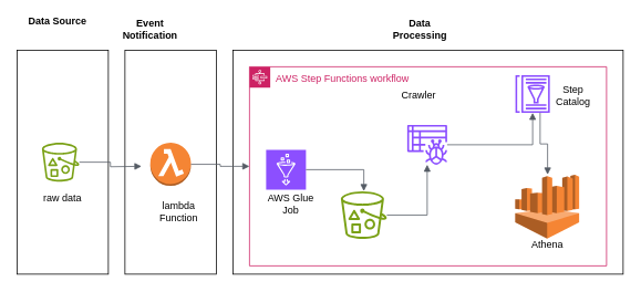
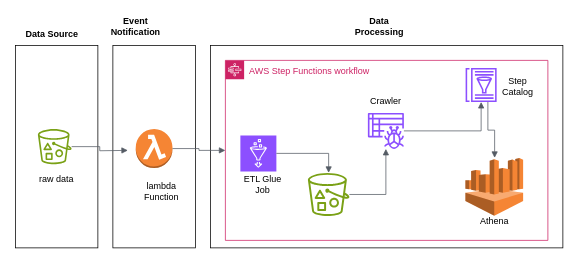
  <mxCell id="0" />
  <mxCell id="1" parent="0" />
  <mxCell id="2" value="" style="rounded=0;whiteSpace=wrap;html=1;" vertex="1" parent="1"><mxGeometry x="20" y="60" width="110" height="270" as="geometry" /></mxCell>
  <mxCell id="3" value="" style="rounded=0;whiteSpace=wrap;html=1;" vertex="1" parent="1"><mxGeometry x="150" y="60" width="110" height="270" as="geometry" /></mxCell>
  <mxCell id="4" value="" style="rounded=0;whiteSpace=wrap;html=1;" vertex="1" parent="1"><mxGeometry x="280" y="60" width="470" height="270" as="geometry" /></mxCell>
  <mxCell id="5" value="" style="sketch=0;outlineConnect=0;fontColor=#232F3E;gradientColor=none;fillColor=#7AA116;strokeColor=none;dashed=0;verticalLabelPosition=bottom;verticalAlign=top;align=center;html=1;fontSize=12;fontStyle=0;aspect=fixed;pointerEvents=1;shape=mxgraph.aws4.bucket_with_objects;" vertex="1" parent="1"><mxGeometry x="50" y="171.6" width="45" height="46.8" as="geometry" /></mxCell>
  <mxCell id="6" value="" style="outlineConnect=0;dashed=0;verticalLabelPosition=bottom;verticalAlign=top;align=center;html=1;shape=mxgraph.aws3.lambda_function;fillColor=#F58534;gradientColor=none;" vertex="1" parent="1"><mxGeometry x="180.5" y="171.6" width="49" height="52" as="geometry" /></mxCell>
  <mxCell id="7" value="AWS Step Functions workflow" style="points=[[0,0],[0.25,0],[0.5,0],[0.75,0],[1,0],[1,0.25],[1,0.5],[1,0.75],[1,1],[0.75,1],[0.5,1],[0.25,1],[0,1],[0,0.75],[0,0.5],[0,0.25]];outlineConnect=0;gradientColor=none;html=1;whiteSpace=wrap;fontSize=12;fontStyle=0;container=1;pointerEvents=0;collapsible=0;recursiveResize=0;shape=mxgraph.aws4.group;grIcon=mxgraph.aws4.group_aws_step_functions_workflow;strokeColor=#CD2264;fillColor=none;verticalAlign=top;align=left;spacingLeft=30;fontColor=#CD2264;dashed=0;" vertex="1" parent="1"><mxGeometry x="300" y="80" width="430" height="240" as="geometry" /></mxCell>
  <mxCell id="8" value="" style="sketch=0;outlineConnect=0;fontColor=#232F3E;gradientColor=none;fillColor=#F58534;strokeColor=none;dashed=0;verticalLabelPosition=bottom;verticalAlign=top;align=center;html=1;fontSize=12;fontStyle=0;aspect=fixed;pointerEvents=1;shape=mxgraph.aws3.athena;" vertex="1" parent="7"><mxGeometry x="320" y="130" width="77" height="77" as="geometry" /></mxCell>
  <mxCell id="9" value="" style="sketch=0;outlineConnect=0;fontColor=#232F3E;gradientColor=none;fillColor=#8C4FFF;strokeColor=none;dashed=0;verticalLabelPosition=bottom;verticalAlign=top;align=center;html=1;fontSize=12;fontStyle=0;aspect=fixed;pointerEvents=1;shape=mxgraph.aws4.glue_crawlers;" vertex="1" parent="7"><mxGeometry x="190" y="70" width="48" height="48" as="geometry" /></mxCell>
- <mxCell id="10" value="Crawler" style="text;strokeColor=none;align=center;fillColor=none;html=1;verticalAlign=middle;whiteSpace=wrap;rounded=0;" vertex="1" parent="7"><mxGeometry x="174" y="20" width="60" height="30" as="geometry" /></mxCell>
+ <mxCell id="10" value="Crawler" style="text;strokeColor=none;align=center;fillColor=none;html=1;verticalAlign=middle;whiteSpace=wrap;rounded=0;" vertex="1" parent="7"><mxGeometry x="184" y="40.0" width="60" height="30" as="geometry" /></mxCell>
  <mxCell id="11" value="Step Catalog" style="text;strokeColor=none;align=center;fillColor=none;html=1;verticalAlign=middle;whiteSpace=wrap;rounded=0;" vertex="1" parent="7"><mxGeometry x="360" y="20.0" width="60" height="30" as="geometry" /></mxCell>
  <mxCell id="12" value="Athena" style="text;strokeColor=none;align=center;fillColor=none;html=1;verticalAlign=middle;whiteSpace=wrap;rounded=0;" vertex="1" parent="7"><mxGeometry x="328.5" y="200.0" width="60" height="30" as="geometry" /></mxCell>
  <mxCell id="13" value="" style="sketch=0;points=[[0,0,0],[0.25,0,0],[0.5,0,0],[0.75,0,0],[1,0,0],[0,1,0],[0.25,1,0],[0.5,1,0],[0.75,1,0],[1,1,0],[0,0.25,0],[0,0.5,0],[0,0.75,0],[1,0.25,0],[1,0.5,0],[1,0.75,0]];outlineConnect=0;fontColor=#232F3E;fillColor=#8C4FFF;strokeColor=#ffffff;dashed=0;verticalLabelPosition=bottom;verticalAlign=top;align=center;html=1;fontSize=12;fontStyle=0;aspect=fixed;shape=mxgraph.aws4.resourceIcon;resIcon=mxgraph.aws4.glue;" vertex="1" parent="1"><mxGeometry x="320" y="180" width="48" height="48" as="geometry" /></mxCell>
  <mxCell id="14" value="" style="sketch=0;outlineConnect=0;fontColor=#232F3E;gradientColor=none;fillColor=#7AA116;strokeColor=none;dashed=0;verticalLabelPosition=bottom;verticalAlign=top;align=center;html=1;fontSize=12;fontStyle=0;aspect=fixed;pointerEvents=1;shape=mxgraph.aws4.bucket_with_objects;" vertex="1" parent="1"><mxGeometry x="410" y="230" width="55.38" height="57.6" as="geometry" /></mxCell>
  <mxCell id="15" value="" style="sketch=0;outlineConnect=0;fontColor=#232F3E;gradientColor=none;fillColor=#8C4FFF;strokeColor=none;dashed=0;verticalLabelPosition=bottom;verticalAlign=top;align=center;html=1;fontSize=12;fontStyle=0;aspect=fixed;pointerEvents=1;shape=mxgraph.aws4.glue_data_catalog;" vertex="1" parent="1"><mxGeometry x="620" y="90" width="42" height="45.5" as="geometry" /></mxCell>
  <mxCell id="16" value="" style="edgeStyle=orthogonalEdgeStyle;html=1;endArrow=block;elbow=vertical;startArrow=none;endFill=1;strokeColor=#545B64;rounded=0;exitX=1;exitY=0.5;exitDx=0;exitDy=0;exitPerimeter=0;" edge="1" parent="1" source="13" target="14"><mxGeometry width="100" relative="1" as="geometry"><mxPoint x="330" y="210" as="sourcePoint" /><mxPoint x="430" y="210" as="targetPoint" /></mxGeometry></mxCell>
  <mxCell id="17" value="" style="edgeStyle=orthogonalEdgeStyle;html=1;endArrow=block;elbow=vertical;startArrow=none;endFill=1;strokeColor=#545B64;rounded=0;" edge="1" parent="1" source="14" target="9"><mxGeometry width="100" relative="1" as="geometry"><mxPoint x="330" y="210" as="sourcePoint" /><mxPoint x="430" y="210" as="targetPoint" /></mxGeometry></mxCell>
  <mxCell id="18" value="" style="edgeStyle=orthogonalEdgeStyle;html=1;endArrow=block;elbow=vertical;startArrow=none;endFill=1;strokeColor=#545B64;rounded=0;" edge="1" parent="1" source="9" target="15"><mxGeometry width="100" relative="1" as="geometry"><mxPoint x="330" y="210" as="sourcePoint" /><mxPoint x="430" y="210" as="targetPoint" /></mxGeometry></mxCell>
  <mxCell id="19" value="" style="edgeStyle=orthogonalEdgeStyle;html=1;endArrow=block;elbow=vertical;startArrow=none;endFill=1;strokeColor=#545B64;rounded=0;" edge="1" parent="1" source="15" target="8"><mxGeometry width="100" relative="1" as="geometry"><mxPoint x="330" y="210" as="sourcePoint" /><mxPoint x="430" y="210" as="targetPoint" /><Array as="points"><mxPoint x="650" y="173" /><mxPoint x="659" y="173" /></Array></mxGeometry></mxCell>
  <mxCell id="20" value="" style="edgeStyle=orthogonalEdgeStyle;html=1;endArrow=block;elbow=vertical;startArrow=none;endFill=1;strokeColor=#545B64;rounded=0;" edge="1" parent="1" source="6" target="7"><mxGeometry width="100" relative="1" as="geometry"><mxPoint x="330" y="210" as="sourcePoint" /><mxPoint x="430" y="210" as="targetPoint" /></mxGeometry></mxCell>
  <mxCell id="21" value="" style="edgeStyle=orthogonalEdgeStyle;html=1;endArrow=block;elbow=vertical;startArrow=none;endFill=1;strokeColor=#545B64;rounded=0;" edge="1" parent="1" source="5"><mxGeometry width="100" relative="1" as="geometry"><mxPoint x="330" y="210" as="sourcePoint" /><mxPoint x="170" y="200" as="targetPoint" /></mxGeometry></mxCell>
- <mxCell id="22" value="&lt;b&gt;Data Source&lt;/b&gt;" style="text;strokeColor=none;align=center;fillColor=none;html=1;verticalAlign=middle;whiteSpace=wrap;rounded=0;" vertex="1" parent="1"><mxGeometry x="30" y="10" width="77.5" height="30" as="geometry" /></mxCell>
+ <mxCell id="22" value="&lt;b&gt;Data Source&lt;/b&gt;" style="text;strokeColor=none;align=center;fillColor=none;html=1;verticalAlign=middle;whiteSpace=wrap;rounded=0;" vertex="1" parent="1"><mxGeometry x="30" y="30" width="77.5" height="30" as="geometry" /></mxCell>
  <mxCell id="23" value="&lt;b&gt;Event Notification&lt;/b&gt;" style="text;strokeColor=none;align=center;fillColor=none;html=1;verticalAlign=middle;whiteSpace=wrap;rounded=0;" vertex="1" parent="1"><mxGeometry x="135" y="20" width="90.5" height="30" as="geometry" /></mxCell>
  <mxCell id="24" value="&lt;b&gt;Data Processing&lt;/b&gt;" style="text;strokeColor=none;align=center;fillColor=none;html=1;verticalAlign=middle;whiteSpace=wrap;rounded=0;" vertex="1" parent="1"><mxGeometry x="460" y="20" width="90.5" height="30" as="geometry" /></mxCell>
  <mxCell id="25" value="raw data" style="text;strokeColor=none;align=center;fillColor=none;html=1;verticalAlign=middle;whiteSpace=wrap;rounded=0;" vertex="1" parent="1"><mxGeometry x="45" y="223.6" width="60" height="30" as="geometry" /></mxCell>
  <mxCell id="26" value="lambda Function" style="text;strokeColor=none;align=center;fillColor=none;html=1;verticalAlign=middle;whiteSpace=wrap;rounded=0;" vertex="1" parent="1"><mxGeometry x="185" y="240" width="60" height="30" as="geometry" /></mxCell>
- <mxCell id="27" value="AWS Glue Job" style="text;strokeColor=none;align=center;fillColor=none;html=1;verticalAlign=middle;whiteSpace=wrap;rounded=0;" vertex="1" parent="1"><mxGeometry x="320" y="230" width="60" height="30" as="geometry" /></mxCell>
+ <mxCell id="27" value="ETL Glue Job" style="text;strokeColor=none;align=center;fillColor=none;html=1;verticalAlign=middle;whiteSpace=wrap;rounded=0;" vertex="1" parent="1"><mxGeometry x="320" y="230" width="60" height="30" as="geometry" /></mxCell>
